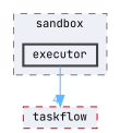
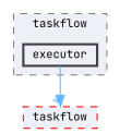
  digraph {
    compound=true
    fontname="JetBrains Mono"
    node [fillcolor="#edf0f7" fontname="JetBrains Mono" fontsize=10 shape=box]
    n1 [color=grey25 height=0.2 label=executor style="filled,bold" width=0.4]
    n2 [color=red height=0.2 label=taskflow style="filled,dashed" width=0.4]
    subgraph cluster_1 {
      bgcolor="#edf0f7"
      fontsize=10
-     label=sandbox
+     label=taskflow
      pencolor=grey50
      style="filled,dashed"
      n1
    }
    n1 -> n2 [color=steelblue1 fontcolor=steelblue1 fontname="JetBrains Mono" fontsize=10 headlabel=4 labeldistance=1.5 labelfontname=Helvetica labelfontsize=10]
  }
